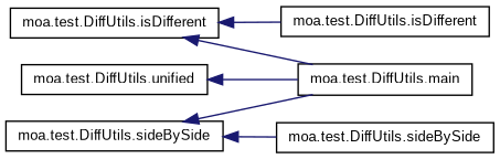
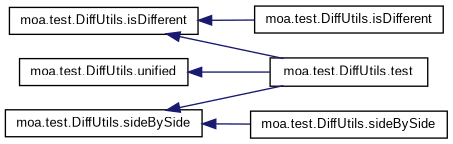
  digraph {
    fontname="Liberation Sans"
    rankdir=LR
    node [color=black fillcolor=white fontname="Liberation Sans" fontsize=10 shape=record style=filled]
    edge [color=midnightblue dir=back fontname="Liberation Sans" fontsize=10 labelfontname=Helvetica labelfontsize=10 style=solid]
    n1 [height=0.2 label="moa.test.DiffUtils.isDifferent" width=0.4]
    n2 [height=0.2 label="moa.test.DiffUtils.isDifferent" width=0.4]
-   n3 [height=0.2 label="moa.test.DiffUtils.main" width=0.4]
+   n3 [height=0.2 label="moa.test.DiffUtils.test" width=0.4]
    n4 [height=0.2 label="moa.test.DiffUtils.sideBySide" width=0.4]
    n5 [height=0.2 label="moa.test.DiffUtils.sideBySide" width=0.4]
    n6 [height=0.2 label="moa.test.DiffUtils.unified" width=0.4]
    n1 -> n2
    n1 -> n3
    n4 -> n3
    n4 -> n5
    n6 -> n3
  }
